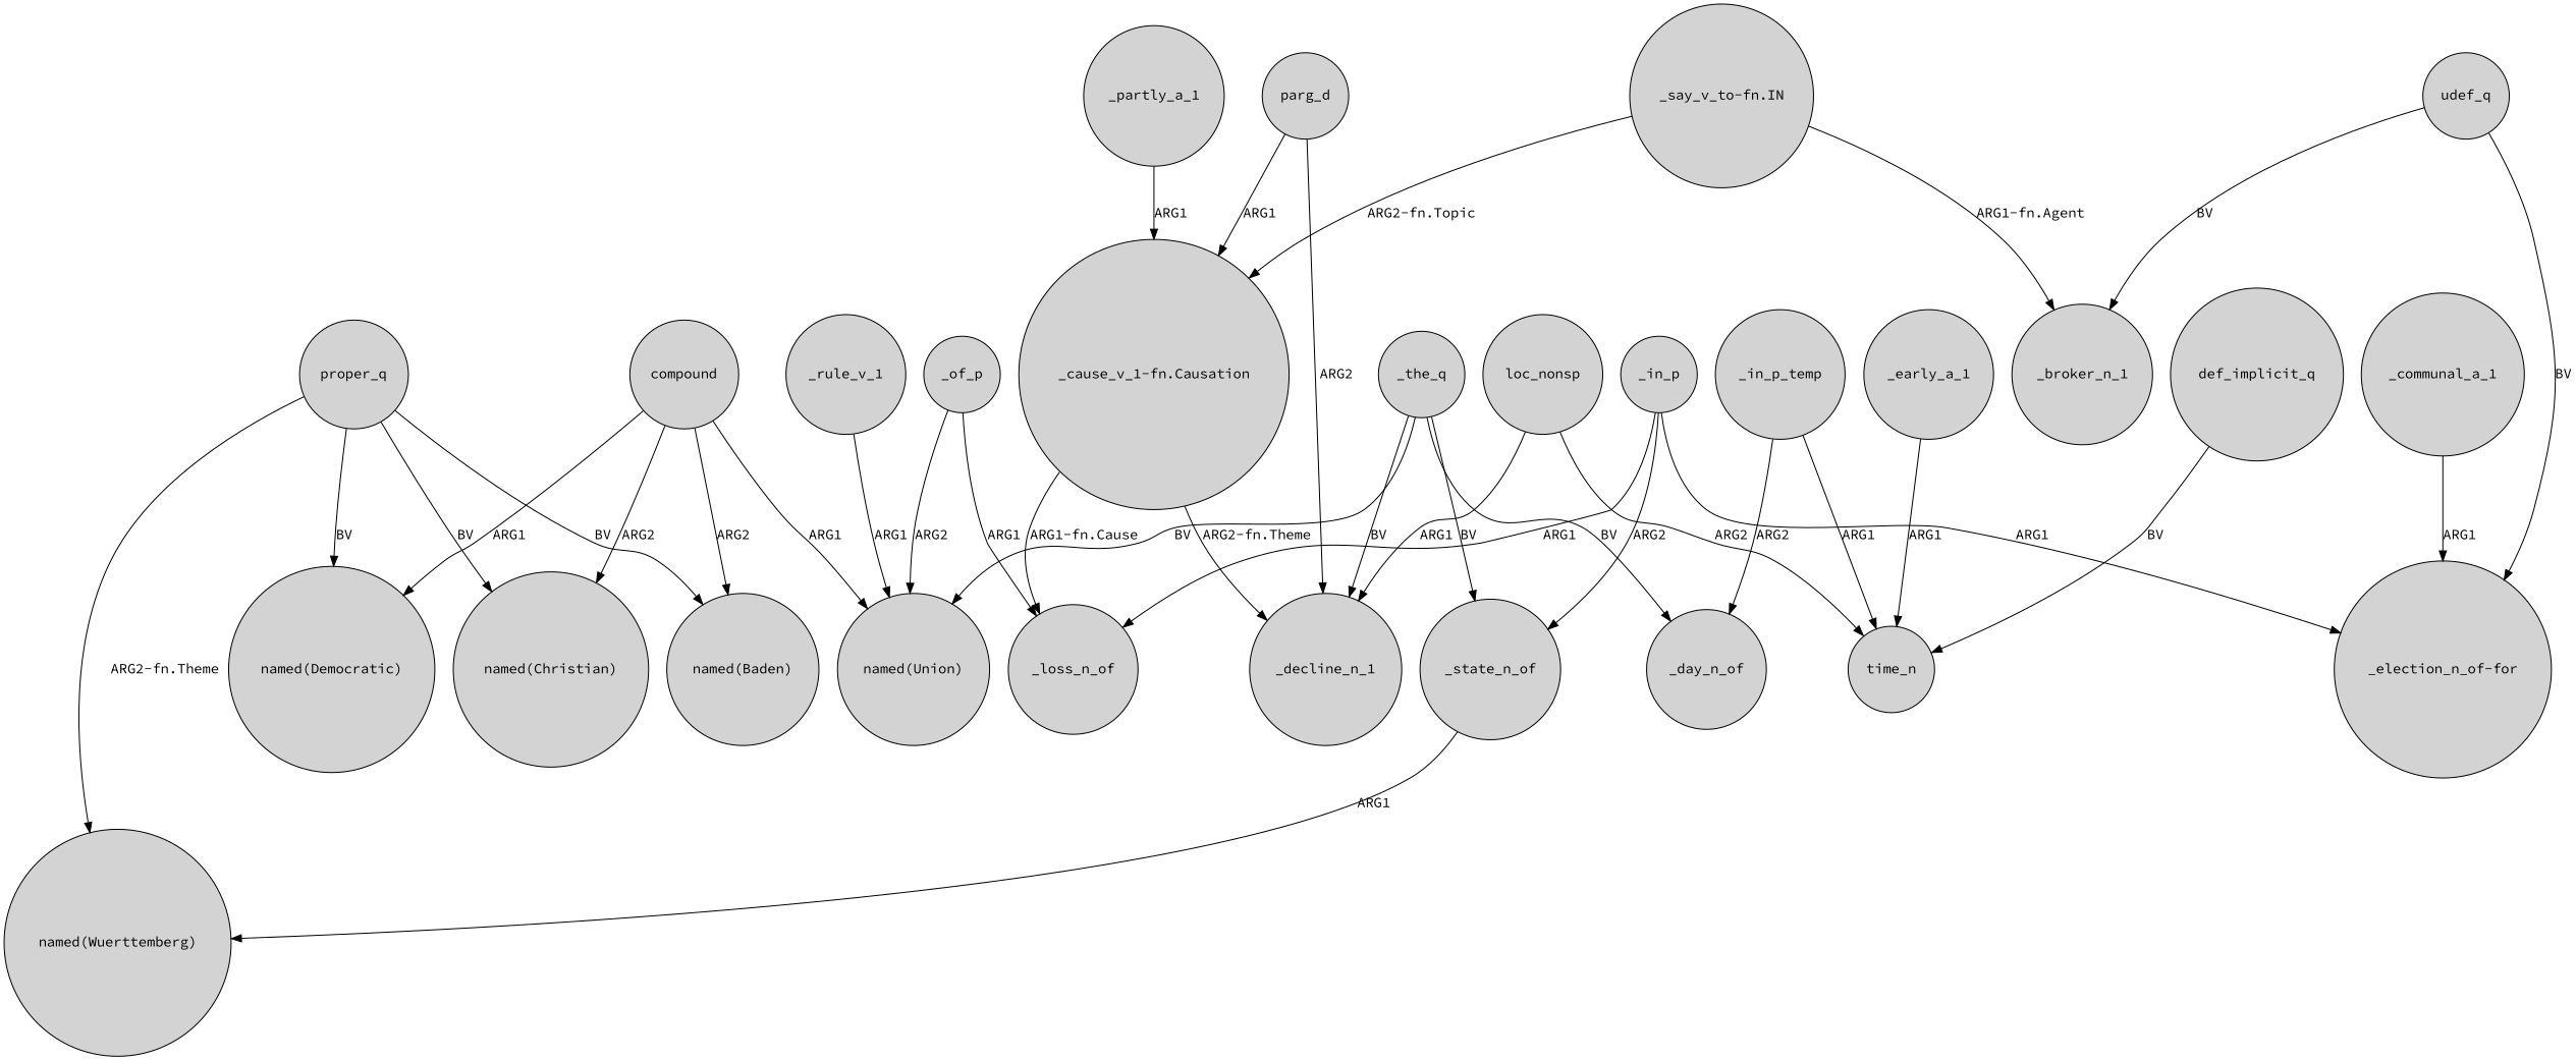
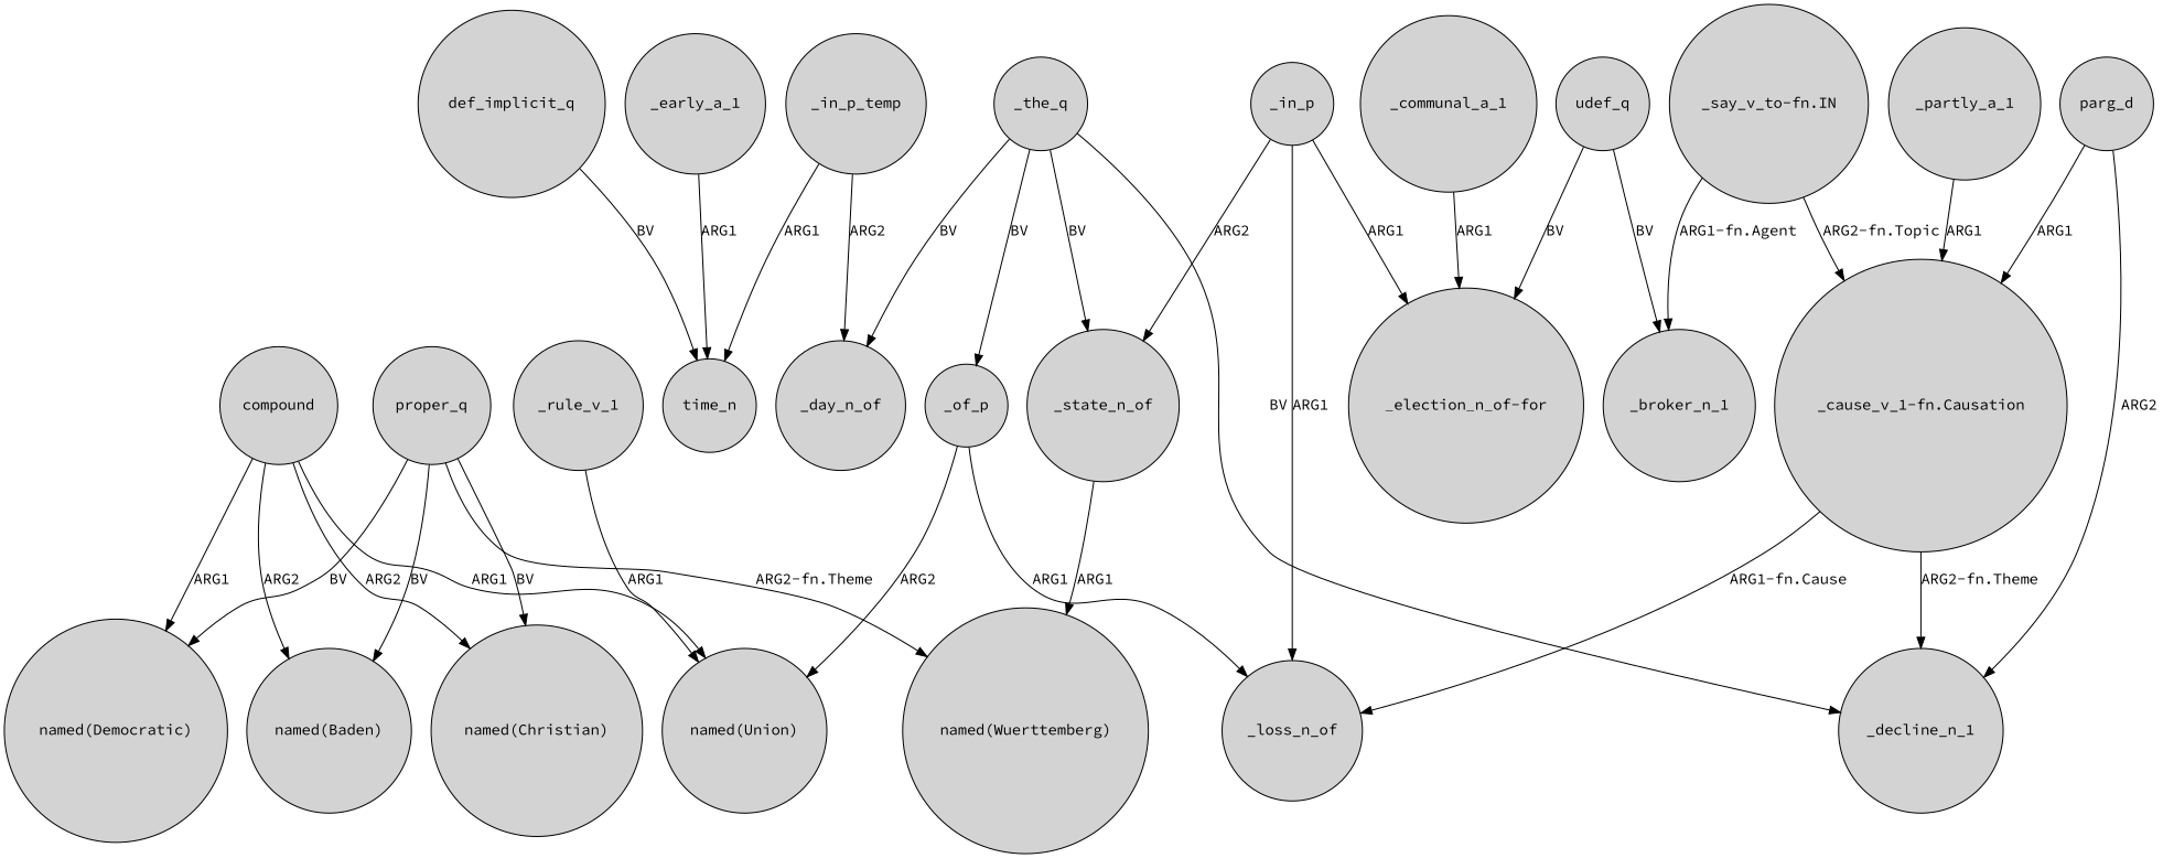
  digraph {
    fontname="Source Code Pro"
    node [fontname="Source Code Pro" shape=circle style=filled]
    edge [fontname="Source Code Pro"]
    _state_n_of
    "named(Wuerttemberg)"
    _rule_v_1
    "named(Union)"
    "_cause_v_1-fn.Causation"
    _decline_n_1
    _loss_n_of
    udef_q
    "_election_n_of-for"
    _broker_n_1
    proper_q
    "named(Baden)"
    "named(Democratic)"
    "named(Christian)"
    _of_p
    "_say_v_to-fn.IN"
    parg_d
    _in_p
    compound
-   loc_nonsp
    time_n
    _the_q
    _day_n_of
    _in_p_temp
    _partly_a_1
    _early_a_1
    _communal_a_1
    def_implicit_q
    _state_n_of -> "named(Wuerttemberg)" [label=ARG1]
    _rule_v_1 -> "named(Union)" [label=ARG1]
    "_cause_v_1-fn.Causation" -> _decline_n_1 [label="ARG2-fn.Theme"]
    "_cause_v_1-fn.Causation" -> _loss_n_of [label="ARG1-fn.Cause"]
    udef_q -> "_election_n_of-for" [label=BV]
    udef_q -> _broker_n_1 [label=BV]
    proper_q -> "named(Wuerttemberg)" [label="ARG2-fn.Theme"]
    proper_q -> "named(Baden)" [label=BV]
    proper_q -> "named(Democratic)" [label=BV]
    proper_q -> "named(Christian)" [label=BV]
    _of_p -> "named(Union)" [label=ARG2]
    _of_p -> _loss_n_of [label=ARG1]
    "_say_v_to-fn.IN" -> "_cause_v_1-fn.Causation" [label="ARG2-fn.Topic"]
    "_say_v_to-fn.IN" -> _broker_n_1 [label="ARG1-fn.Agent"]
    parg_d -> "_cause_v_1-fn.Causation" [label=ARG1]
    parg_d -> _decline_n_1 [label=ARG2]
    _in_p -> _state_n_of [label=ARG2]
    _in_p -> _loss_n_of [label=ARG1]
    _in_p -> "_election_n_of-for" [label=ARG1]
    compound -> "named(Union)" [label=ARG1]
    compound -> "named(Baden)" [label=ARG2]
    compound -> "named(Democratic)" [label=ARG1]
    compound -> "named(Christian)" [label=ARG2]
-   loc_nonsp -> _decline_n_1 [label=ARG1]
-   loc_nonsp -> time_n [label=ARG2]
    _the_q -> _state_n_of [label=BV]
-   _the_q -> "named(Union)" [label=BV]
+   _the_q -> _of_p [label=BV]
    _the_q -> _decline_n_1 [label=BV]
    _the_q -> _day_n_of [label=BV]
    _in_p_temp -> time_n [label=ARG1]
    _in_p_temp -> _day_n_of [label=ARG2]
    _partly_a_1 -> "_cause_v_1-fn.Causation" [label=ARG1]
    _early_a_1 -> time_n [label=ARG1]
    _communal_a_1 -> "_election_n_of-for" [label=ARG1]
    def_implicit_q -> time_n [label=BV]
  }
